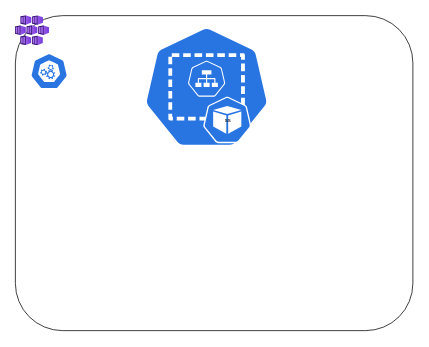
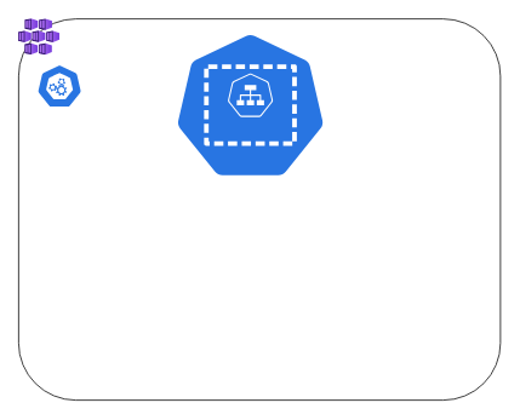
  <mxCell id="0" />
  <mxCell id="1" parent="0" />
  <mxCell id="2" value="" style="rounded=1;whiteSpace=wrap;html=1;" vertex="1" parent="1"><mxGeometry x="20" y="20" width="530" height="420" as="geometry" /></mxCell>
  <mxCell id="3" value="" style="aspect=fixed;html=1;points=[];align=center;image;fontSize=12;image=img/lib/azure2/containers/Kubernetes_Services.svg;" vertex="1" parent="1"><mxGeometry x="20" y="20" width="45.33" height="40" as="geometry" /></mxCell>
  <mxCell id="4" value="" style="sketch=0;html=1;dashed=0;whitespace=wrap;fillColor=#2875E2;strokeColor=#ffffff;points=[[0.005,0.63,0],[0.1,0.2,0],[0.9,0.2,0],[0.5,0,0],[0.995,0.63,0],[0.72,0.99,0],[0.5,1,0],[0.28,0.99,0]];shape=mxgraph.kubernetes.icon;prIcon=master;fontSize=8;" vertex="1" parent="1"><mxGeometry x="40" y="70" width="50" height="48" as="geometry" /></mxCell>
  <mxCell id="5" value="" style="sketch=0;html=1;dashed=0;whitespace=wrap;fillColor=#2875E2;strokeColor=#ffffff;points=[[0.005,0.63,0],[0.1,0.2,0],[0.9,0.2,0],[0.5,0,0],[0.995,0.63,0],[0.72,0.99,0],[0.5,1,0],[0.28,0.99,0]];shape=mxgraph.kubernetes.icon;prIcon=ns;fontSize=8;" vertex="1" parent="1"><mxGeometry x="190" y="30" width="170" height="170" as="geometry" /></mxCell>
  <mxCell id="6" value="" style="sketch=0;html=1;dashed=0;whitespace=wrap;fillColor=#2875E2;strokeColor=#ffffff;points=[[0.005,0.63,0],[0.1,0.2,0],[0.9,0.2,0],[0.5,0,0],[0.995,0.63,0],[0.72,0.99,0],[0.5,1,0],[0.28,0.99,0]];shape=mxgraph.kubernetes.icon;prIcon=svc;fontSize=8;" vertex="1" parent="1"><mxGeometry x="250" y="80" width="50" height="48" as="geometry" /></mxCell>
- <mxCell id="7" value="ss" style="sketch=0;html=1;dashed=0;whitespace=wrap;fillColor=#2875E2;strokeColor=#ffffff;points=[[0.005,0.63,0],[0.1,0.2,0],[0.9,0.2,0],[0.5,0,0],[0.995,0.63,0],[0.72,0.99,0],[0.5,1,0],[0.28,0.99,0]];shape=mxgraph.kubernetes.icon;prIcon=pod;fontSize=8;" vertex="1" parent="1"><mxGeometry x="255" y="128" width="95" height="62" as="geometry" /></mxCell>
